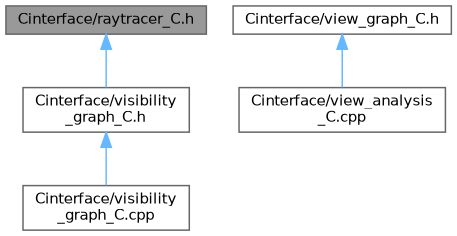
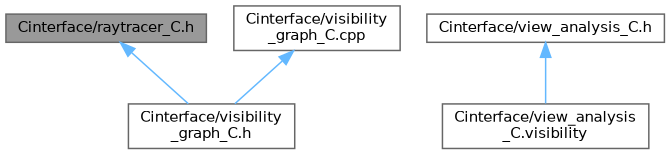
  digraph {
    node [color=grey40 fillcolor=white fontname=Helvetica fontsize=10 shape=box style=filled]
    edge [color=steelblue1 dir=back fontname=Helvetica fontsize=10 labelfontname=Helvetica labelfontsize=10 style=solid]
    n1 [color=gray40 fillcolor=grey60 fontcolor=black height=0.2 label="Cinterface/raytracer_C.h" width=0.4]
    n2 [height=0.2 label="Cinterface/visibility\l_graph_C.h" width=0.4]
-   n3 [height=0.2 label="Cinterface/view_graph_C.h" width=0.4]
-   n4 [height=0.2 label="Cinterface/view_analysis\l_C.cpp" width=0.4]
+   n3 [height=0.2 label="Cinterface/view_analysis_C.h" width=0.4]
+   n4 [height=0.2 label="Cinterface/view_analysis\l_C.visibility" width=0.4]
    n5 [height=0.2 label="Cinterface/visibility\l_graph_C.cpp" width=0.4]
    n1 -> n2
-   n2 -> n5
+   n5 -> n2
    n3 -> n4
  }
